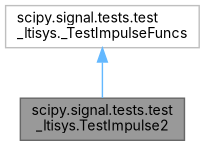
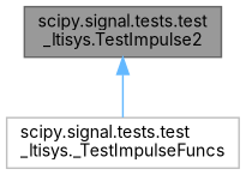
  digraph {
    fontname=Inter
    node [fontname=Inter fontsize=10 shape=box style=filled]
    n1 [color=gray40 fillcolor=grey60 fontcolor=black height=0.2 label="scipy.signal.tests.test\l_ltisys.TestImpulse2" width=0.4]
    n2 [color=grey75 fillcolor=white height=0.2 label="scipy.signal.tests.test\l_ltisys._TestImpulseFuncs" width=0.4]
-   n2 -> n1 [color=steelblue1 dir=back fontname=Inter fontsize=10 labelfontname=Helvetica labelfontsize=10 style=solid]
+   n1 -> n2 [color=steelblue1 dir=back fontname=Inter fontsize=10 labelfontname=Helvetica labelfontsize=10 style=solid]
  }
